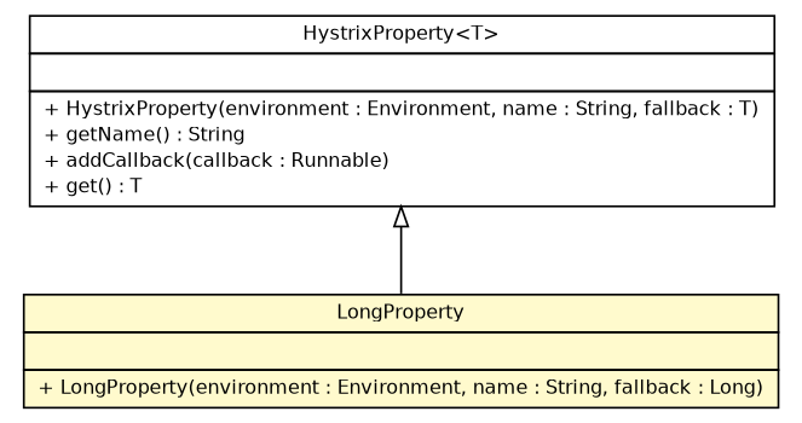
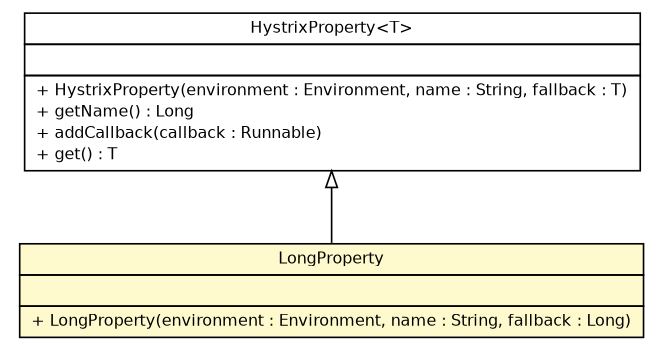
  digraph {
    nodesep=0.25
    ranksep=0.5
    node [fontcolor=black fontname=Helvetica fontsize=10.0 shape=plaintext]
-   n1 [label=<<table title="cn.home1.oss.lib.hystrix.config.HystrixProperty" border="0" cellborder="1" cellspacing="0" cellpadding="2" port="p" href="./HystrixProperty.html"> 		<tr><td><table border="0" cellspacing="0" cellpadding="1"> <tr><td align="center" balign="center"> HystrixProperty&lt;T&gt; </td></tr> 		</table></td></tr> 		<tr><td><table border="0" cellspacing="0" cellpadding="1"> <tr><td align="left" balign="left">  </td></tr> 		</table></td></tr> 		<tr><td><table border="0" cellspacing="0" cellpadding="1"> <tr><td align="left" balign="left"> + HystrixProperty(environment : Environment, name : String, fallback : T) </td></tr> <tr><td align="left" balign="left"> + getName() : String </td></tr> <tr><td align="left" balign="left"> + addCallback(callback : Runnable) </td></tr> <tr><td align="left" balign="left"> + get() : T </td></tr> 		</table></td></tr> 		</table>>]
+   n1 [label=<<table title="cn.home1.oss.lib.hystrix.config.HystrixProperty" border="0" cellborder="1" cellspacing="0" cellpadding="2" port="p" href="./HystrixProperty.html"> 		<tr><td><table border="0" cellspacing="0" cellpadding="1"> <tr><td align="center" balign="center"> HystrixProperty&lt;T&gt; </td></tr> 		</table></td></tr> 		<tr><td><table border="0" cellspacing="0" cellpadding="1"> <tr><td align="left" balign="left">  </td></tr> 		</table></td></tr> 		<tr><td><table border="0" cellspacing="0" cellpadding="1"> <tr><td align="left" balign="left"> + HystrixProperty(environment : Environment, name : String, fallback : T) </td></tr> <tr><td align="left" balign="left"> + getName() : Long </td></tr> <tr><td align="left" balign="left"> + addCallback(callback : Runnable) </td></tr> <tr><td align="left" balign="left"> + get() : T </td></tr> 		</table></td></tr> 		</table>>]
    n2 [label=<<table title="cn.home1.oss.lib.hystrix.config.HystrixProperty.LongProperty" border="0" cellborder="1" cellspacing="0" cellpadding="2" port="p" bgcolor="lemonChiffon" href="./HystrixProperty.LongProperty.html"> 		<tr><td><table border="0" cellspacing="0" cellpadding="1"> <tr><td align="center" balign="center"> LongProperty </td></tr> 		</table></td></tr> 		<tr><td><table border="0" cellspacing="0" cellpadding="1"> <tr><td align="left" balign="left">  </td></tr> 		</table></td></tr> 		<tr><td><table border="0" cellspacing="0" cellpadding="1"> <tr><td align="left" balign="left"> + LongProperty(environment : Environment, name : String, fallback : Long) </td></tr> 		</table></td></tr> 		</table>>]
    n1 -> n2 [arrowtail=empty dir=back fontname=Helvetica fontsize=10 headport=p labelfontname=Helvetica labelfontsize=10 tailport=p]
  }
